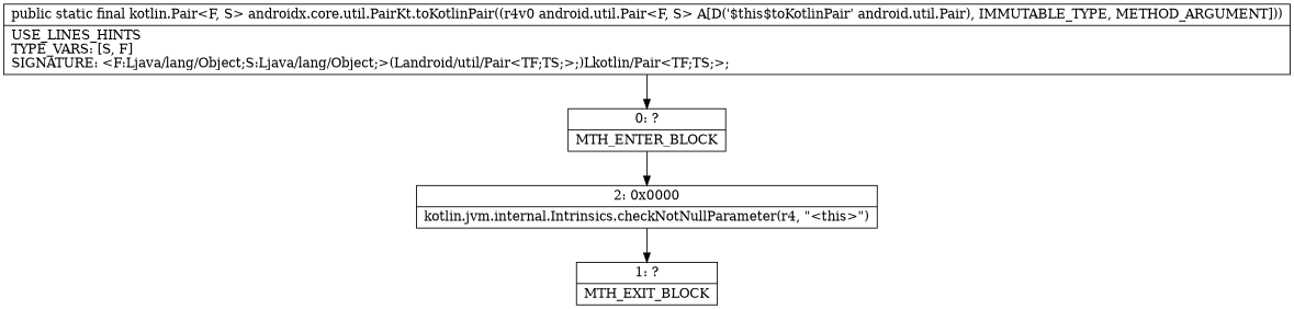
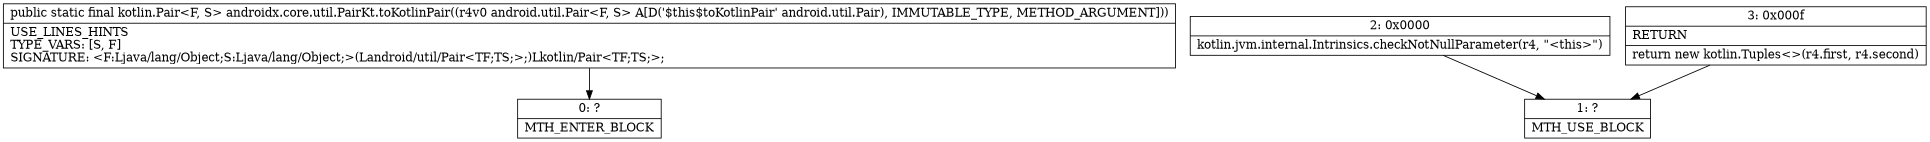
  digraph {
    node [shape=record]
    n1 [label="{0\:\ ?|MTH_ENTER_BLOCK\l}"]
    n2 [label="{2\:\ 0x0000|kotlin.jvm.internal.Intrinsics.checkNotNullParameter(r4, \"\<this\>\")\l}"]
-   n3 [label="{1\:\ ?|MTH_EXIT_BLOCK\l}"]
+   n3 [label="{1\:\ ?|MTH_USE_BLOCK\l}"]
+   n4 [label="{3\:\ 0x000f|RETURN\l|return new kotlin.Tuples\<\>(r4.first, r4.second)\l}"]
    n5 [label="{public static final kotlin.Pair\<F, S\> androidx.core.util.PairKt.toKotlinPair((r4v0 android.util.Pair\<F, S\> A[D('$this$toKotlinPair' android.util.Pair), IMMUTABLE_TYPE, METHOD_ARGUMENT]))  | USE_LINES_HINTS\lTYPE_VARS: [S, F]\lSIGNATURE: \<F:Ljava\/lang\/Object;S:Ljava\/lang\/Object;\>(Landroid\/util\/Pair\<TF;TS;\>;)Lkotlin\/Pair\<TF;TS;\>;\l}"]
-   n1 -> n2
    n2 -> n3
+   n4 -> n3
    n5 -> n1
  }
